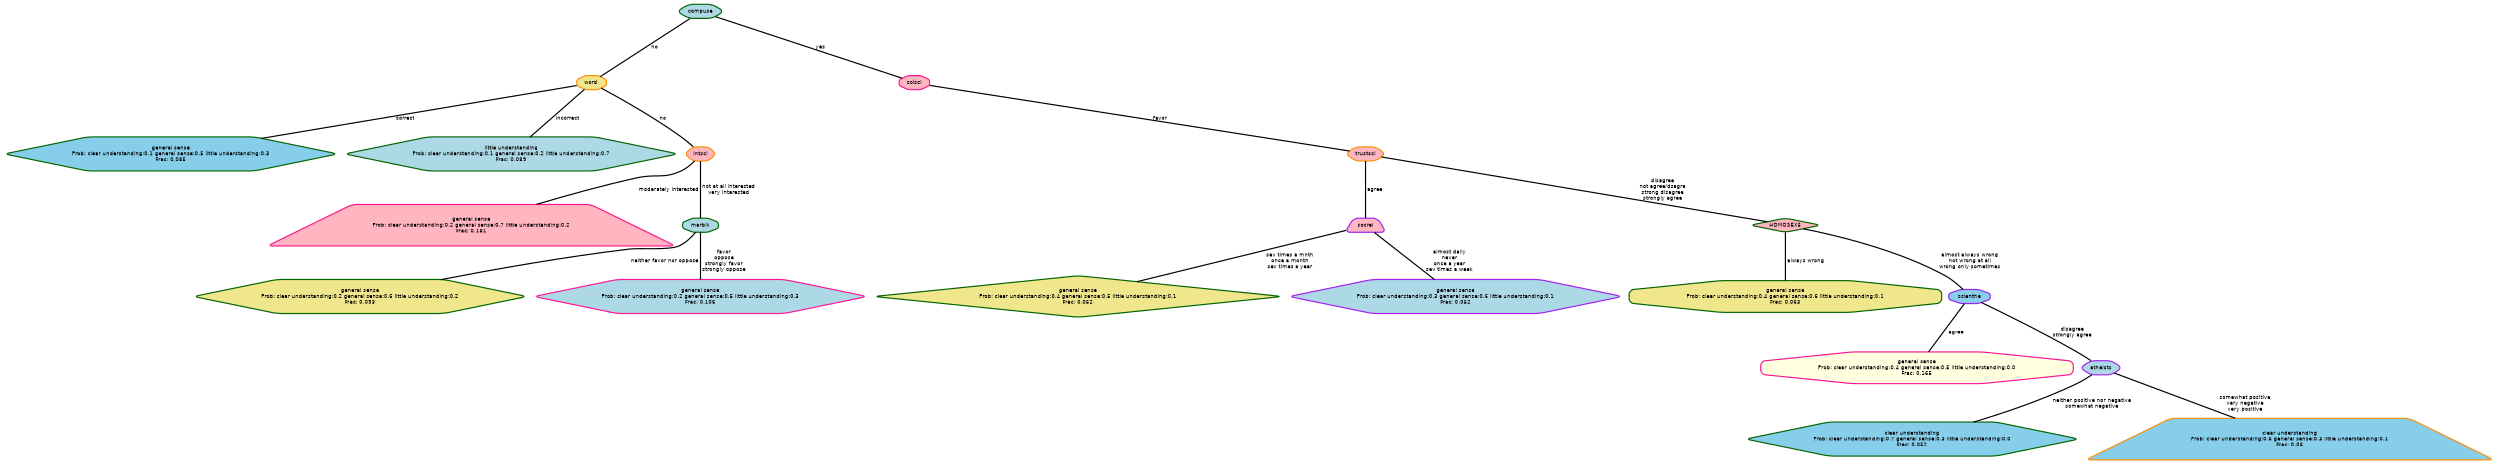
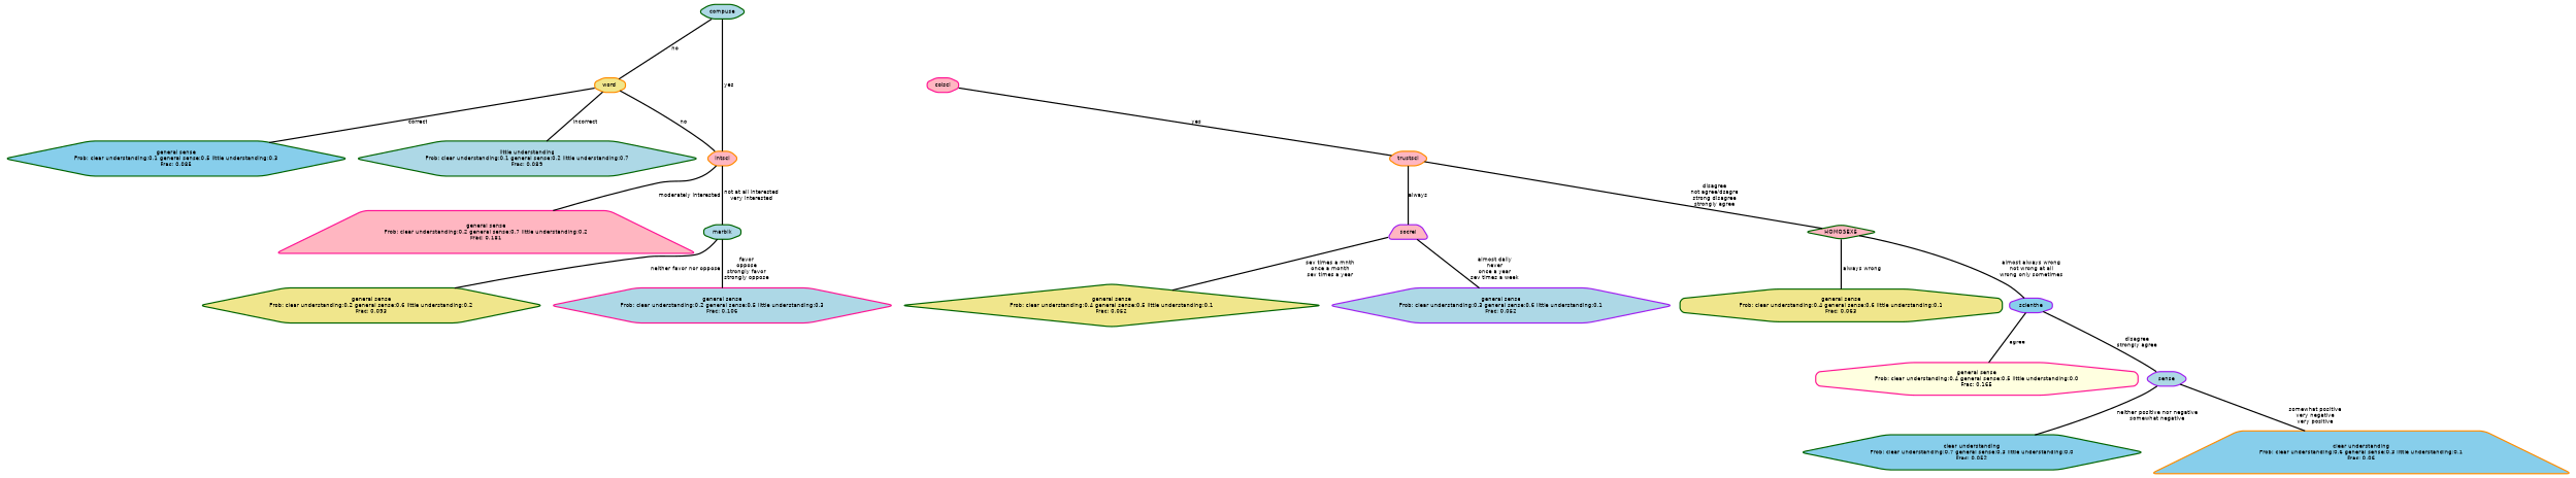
  graph {
    ranksep="0 equally"
    splines=straight
    node [color=darkgreen fillcolor=lightblue fontcolor=black fontname=helvetica penwidth=3 shape=hexagon style="filled, rounded"]
    edge [color=black fontname=helvetica penwidth=3]
    n1 [fillcolor=skyblue label="general sense\nProb: clear understanding:0.1 general sense:0.5 little understanding:0.3\nFrac: 0.085"]
    n2 [color=darkorange fillcolor=khaki label=wordi shape=octagon]
    n3 [label="little understanding\nProb: clear understanding:0.1 general sense:0.2 little understanding:0.7\nFrac: 0.089"]
    n4 [color=darkorange fillcolor=lightpink label=intsci]
    n5 [label=compuse]
    n6 [color=deeppink fillcolor=lightpink label=colsci shape=octagon]
    n7 [color=darkorange fillcolor=lightpink label=trustsci]
    n8 [color=deeppink fillcolor=lightpink label="general sense\nProb: clear understanding:0.2 general sense:0.7 little understanding:0.2\nFrac: 0.181" shape=trapezium]
    n9 [label=marblk shape=octagon]
    n10 [fillcolor=khaki label="general sense\nProb: clear understanding:0.2 general sense:0.6 little understanding:0.2\nFrac: 0.093"]
    n11 [color=deeppink label="general sense\nProb: clear understanding:0.2 general sense:0.5 little understanding:0.3\nFrac: 0.106"]
    n12 [color=purple fillcolor=lightpink label=socrel shape=trapezium]
    n13 [fillcolor=lightpink label=HOMOSEX5 shape=diamond]
    n14 [fillcolor=khaki label="general sense\nProb: clear understanding:0.4 general sense:0.5 little understanding:0.1\nFrac: 0.052" shape=diamond]
    n15 [color=purple label="general sense\nProb: clear understanding:0.3 general sense:0.6 little understanding:0.1\nFrac: 0.052"]
    n16 [fillcolor=khaki label="general sense\nProb: clear understanding:0.4 general sense:0.6 little understanding:0.1\nFrac: 0.063" shape=octagon]
    n17 [color=purple fillcolor=skyblue label=scienthe shape=octagon]
    n18 [color=deeppink fillcolor=lightyellow label="general sense\nProb: clear understanding:0.4 general sense:0.5 little understanding:0.0\nFrac: 0.165" shape=octagon]
-   n19 [color=purple label=atheists]
+   n19 [color=purple label=sense]
    n20 [fillcolor=skyblue label="clear understanding\nProb: clear understanding:0.7 general sense:0.3 little understanding:0.0\nFrac: 0.052"]
    n21 [color=darkorange fillcolor=skyblue label="clear understanding\nProb: clear understanding:0.6 general sense:0.3 little understanding:0.1\nFrac: 0.06" shape=trapezium]
    subgraph sub_1 {
      rank=same
    }
    n2 -- n1 [label=" correct"]
    n2 -- n3 [label=" incorrect"]
    n2 -- n4 [label=" no"]
    n4 -- n8 [label=" moderately interested"]
    n4 -- n9 [label=" not at all interested\n very interested"]
    n5 -- n2 [label=" no"]
-   n5 -- n6 [label=" yes"]
-   n6 -- n7 [label=" favor"]
-   n7 -- n12 [label=" agree"]
+   n5 -- n4 [label=" yes"]
+   n6 -- n7 [label=" yes"]
+   n7 -- n12 [label=" always"]
    n7 -- n13 [label=" disagree\n not agree/dsagre\n strong disagree\n strongly agree"]
    n9 -- n10 [label=" neither favor nor oppose"]
    n9 -- n11 [label=" favor\n oppose\n strongly favor\n strongly oppose"]
    n12 -- n14 [label=" sev times a mnth\n once a month\n sev times a year"]
    n12 -- n15 [label=" almost daily\n never\n once a year\n sev times a week"]
    n13 -- n16 [label=" always wrong"]
    n13 -- n17 [label=" almost always wrong\n not wrong at all\n wrong only sometimes"]
    n17 -- n18 [label=" agree"]
    n17 -- n19 [label=" disagree\n strongly agree"]
    n19 -- n20 [label=" neither positive nor negative\n somewhat negative"]
    n19 -- n21 [label=" somewhat positive\n very negative\n very positive"]
  }
